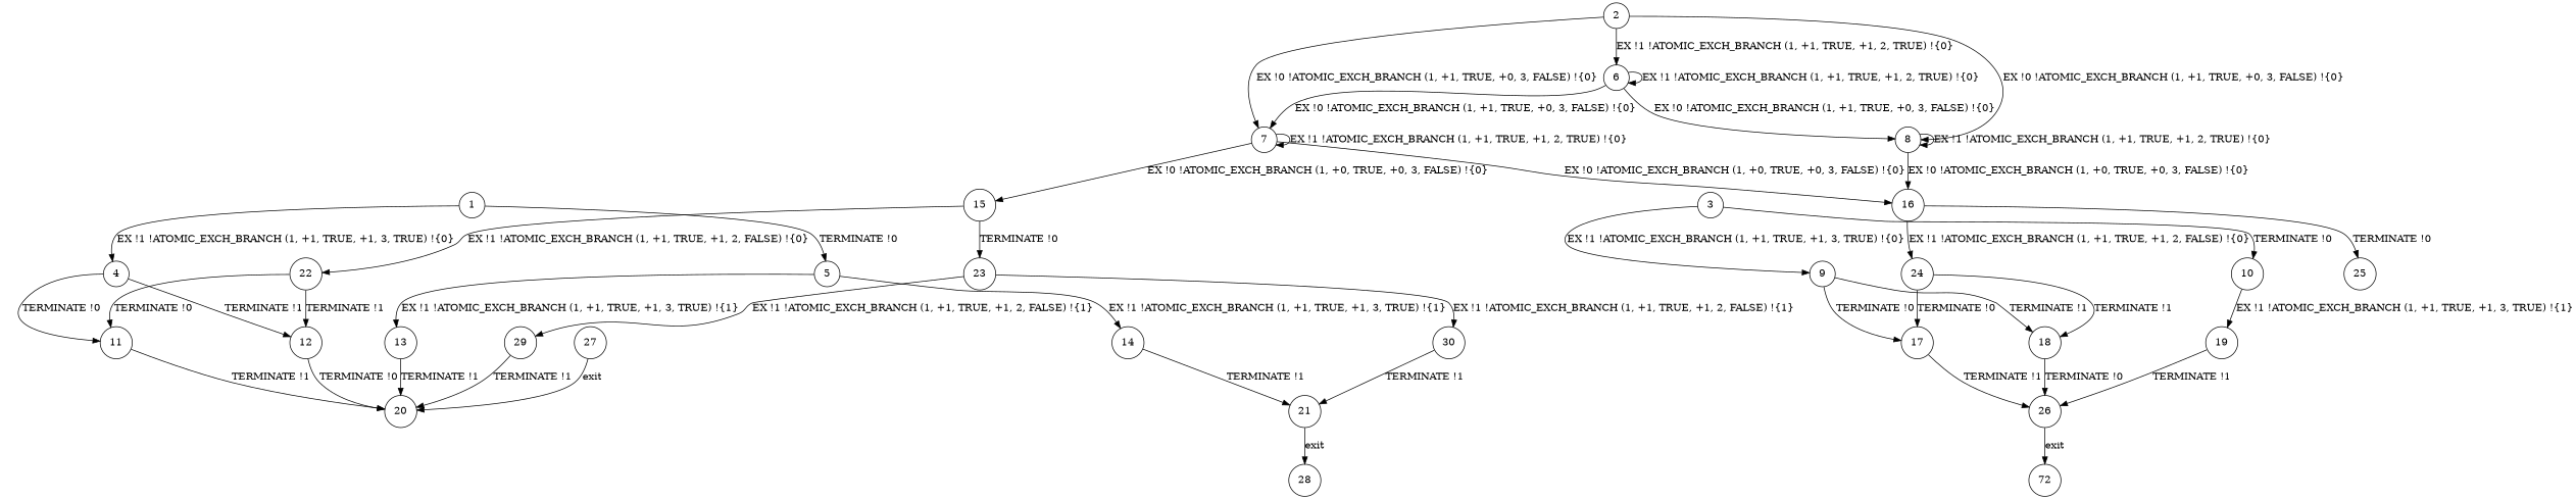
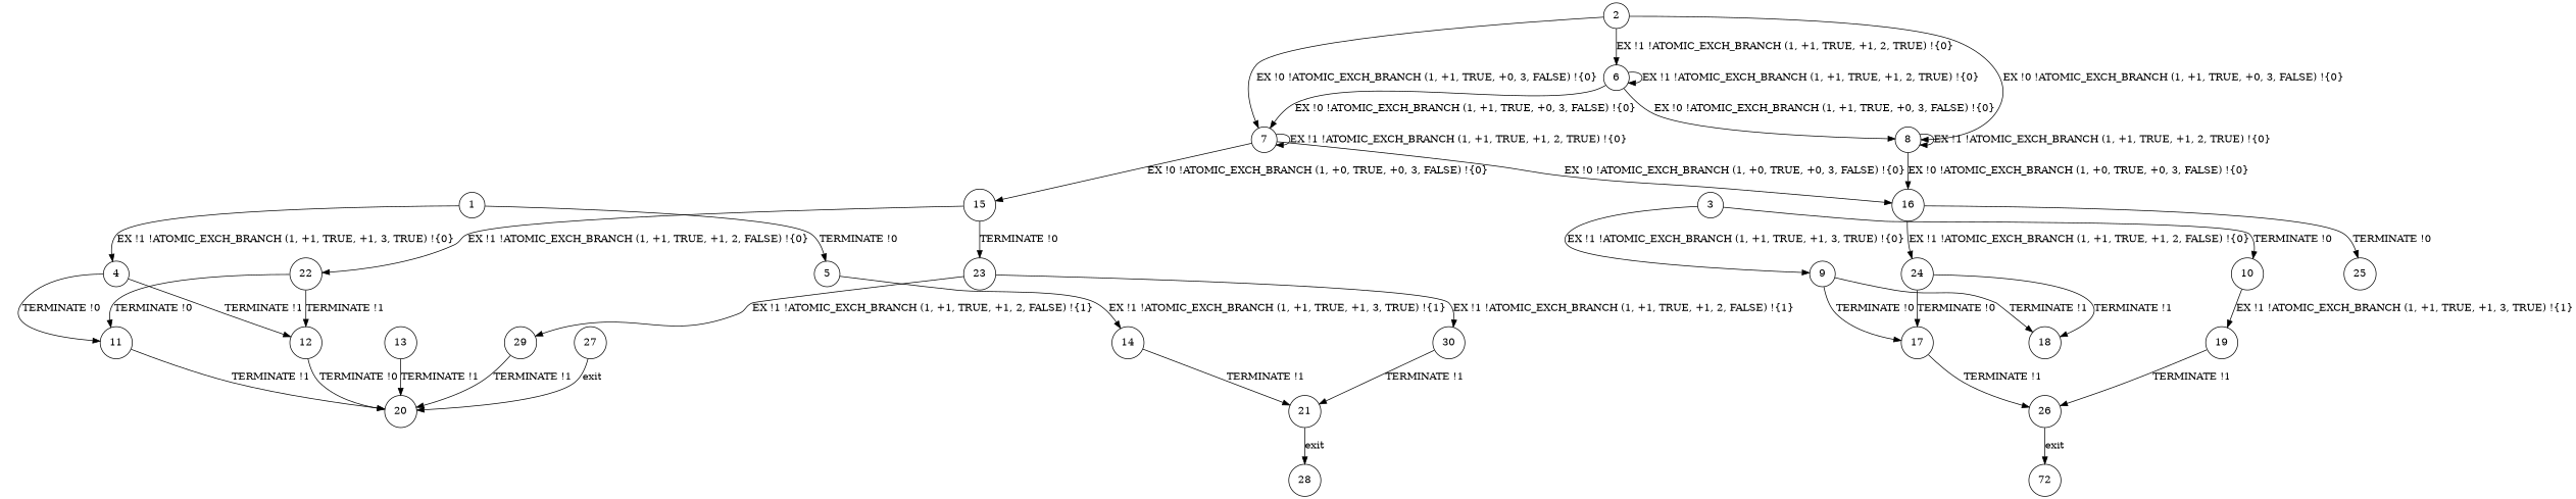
  digraph {
    node [shape=circle]
    1
    4
    5
    2
    6
    7
    8
    3
    9
    10
    11
    12
    13
    14
    15
    16
    17
    18
    19
    20
    21
    22
    23
    24
    25
    26
    28
    29
    30
    n30 [label=72]
    27
    1 -> 4 [label="EX !1 !ATOMIC_EXCH_BRANCH (1, +1, TRUE, +1, 3, TRUE) !{0}"]
    1 -> 5 [label="TERMINATE !0"]
    4 -> 11 [label="TERMINATE !0"]
    4 -> 12 [label="TERMINATE !1"]
-   5 -> 13 [label="EX !1 !ATOMIC_EXCH_BRANCH (1, +1, TRUE, +1, 3, TRUE) !{1}"]
    5 -> 14 [label="EX !1 !ATOMIC_EXCH_BRANCH (1, +1, TRUE, +1, 3, TRUE) !{1}"]
    2 -> 6 [label="EX !1 !ATOMIC_EXCH_BRANCH (1, +1, TRUE, +1, 2, TRUE) !{0}"]
    2 -> 7 [label="EX !0 !ATOMIC_EXCH_BRANCH (1, +1, TRUE, +0, 3, FALSE) !{0}"]
    2 -> 8 [label="EX !0 !ATOMIC_EXCH_BRANCH (1, +1, TRUE, +0, 3, FALSE) !{0}"]
    6 -> 6 [label="EX !1 !ATOMIC_EXCH_BRANCH (1, +1, TRUE, +1, 2, TRUE) !{0}"]
    6 -> 7 [label="EX !0 !ATOMIC_EXCH_BRANCH (1, +1, TRUE, +0, 3, FALSE) !{0}"]
    6 -> 8 [label="EX !0 !ATOMIC_EXCH_BRANCH (1, +1, TRUE, +0, 3, FALSE) !{0}"]
    7 -> 7 [label="EX !1 !ATOMIC_EXCH_BRANCH (1, +1, TRUE, +1, 2, TRUE) !{0}"]
    7 -> 15 [label="EX !0 !ATOMIC_EXCH_BRANCH (1, +0, TRUE, +0, 3, FALSE) !{0}"]
    7 -> 16 [label="EX !0 !ATOMIC_EXCH_BRANCH (1, +0, TRUE, +0, 3, FALSE) !{0}"]
    8 -> 8 [label="EX !1 !ATOMIC_EXCH_BRANCH (1, +1, TRUE, +1, 2, TRUE) !{0}"]
    8 -> 16 [label="EX !0 !ATOMIC_EXCH_BRANCH (1, +0, TRUE, +0, 3, FALSE) !{0}"]
    3 -> 9 [label="EX !1 !ATOMIC_EXCH_BRANCH (1, +1, TRUE, +1, 3, TRUE) !{0}"]
    3 -> 10 [label="TERMINATE !0"]
    9 -> 17 [label="TERMINATE !0"]
    9 -> 18 [label="TERMINATE !1"]
    10 -> 19 [label="EX !1 !ATOMIC_EXCH_BRANCH (1, +1, TRUE, +1, 3, TRUE) !{1}"]
    11 -> 20 [label="TERMINATE !1"]
    12 -> 20 [label="TERMINATE !0"]
    13 -> 20 [label="TERMINATE !1"]
    14 -> 21 [label="TERMINATE !1"]
    15 -> 22 [label="EX !1 !ATOMIC_EXCH_BRANCH (1, +1, TRUE, +1, 2, FALSE) !{0}"]
    15 -> 23 [label="TERMINATE !0"]
    16 -> 24 [label="EX !1 !ATOMIC_EXCH_BRANCH (1, +1, TRUE, +1, 2, FALSE) !{0}"]
    16 -> 25 [label="TERMINATE !0"]
    17 -> 26 [label="TERMINATE !1"]
-   18 -> 26 [label="TERMINATE !0"]
    19 -> 26 [label="TERMINATE !1"]
    21 -> 28 [label=exit]
    22 -> 11 [label="TERMINATE !0"]
    22 -> 12 [label="TERMINATE !1"]
    23 -> 29 [label="EX !1 !ATOMIC_EXCH_BRANCH (1, +1, TRUE, +1, 2, FALSE) !{1}"]
    23 -> 30 [label="EX !1 !ATOMIC_EXCH_BRANCH (1, +1, TRUE, +1, 2, FALSE) !{1}"]
    24 -> 17 [label="TERMINATE !0"]
    24 -> 18 [label="TERMINATE !1"]
    26 -> n30 [label=exit]
    29 -> 20 [label="TERMINATE !1"]
    30 -> 21 [label="TERMINATE !1"]
    27 -> 20 [label=exit]
  }
